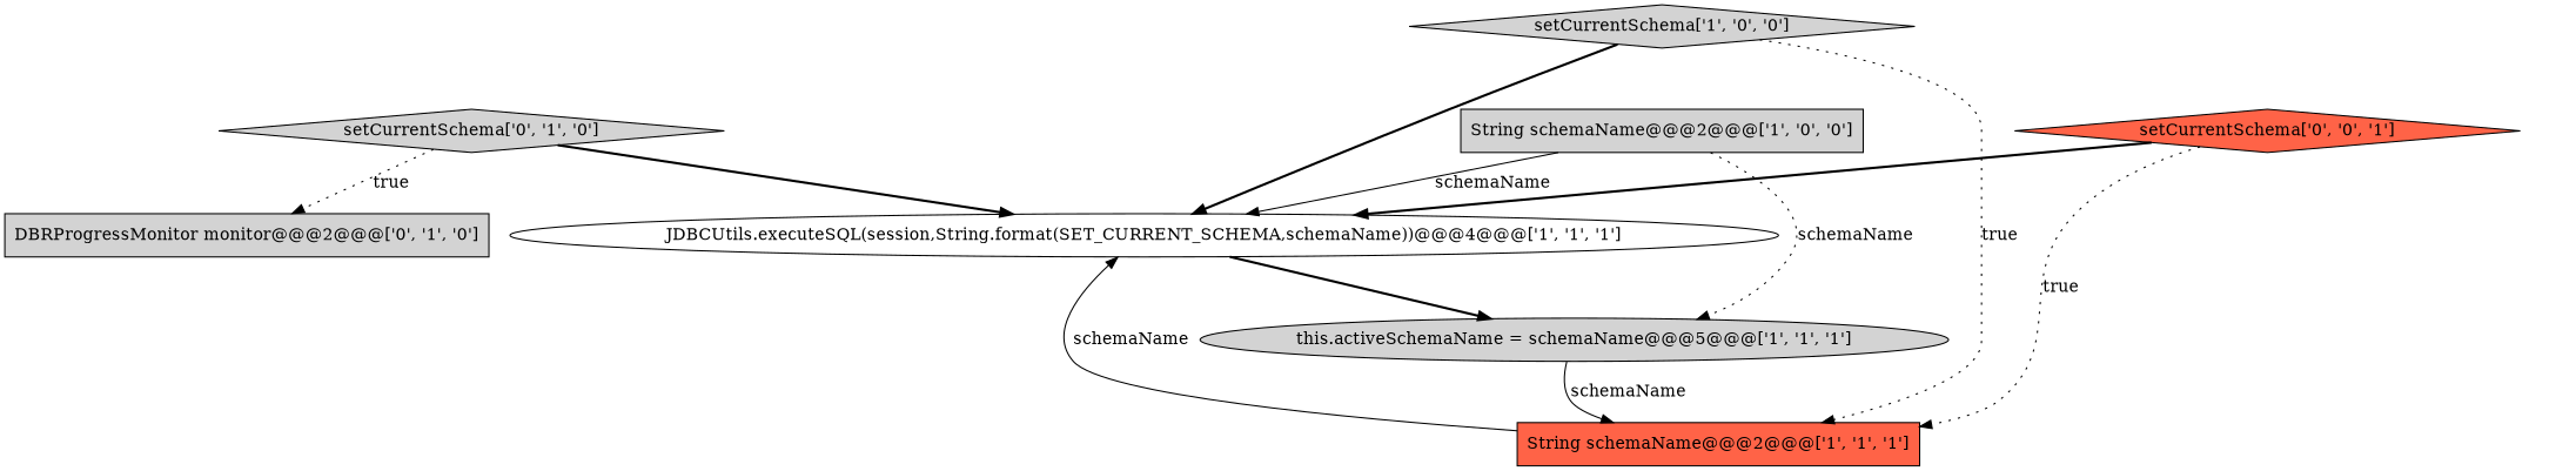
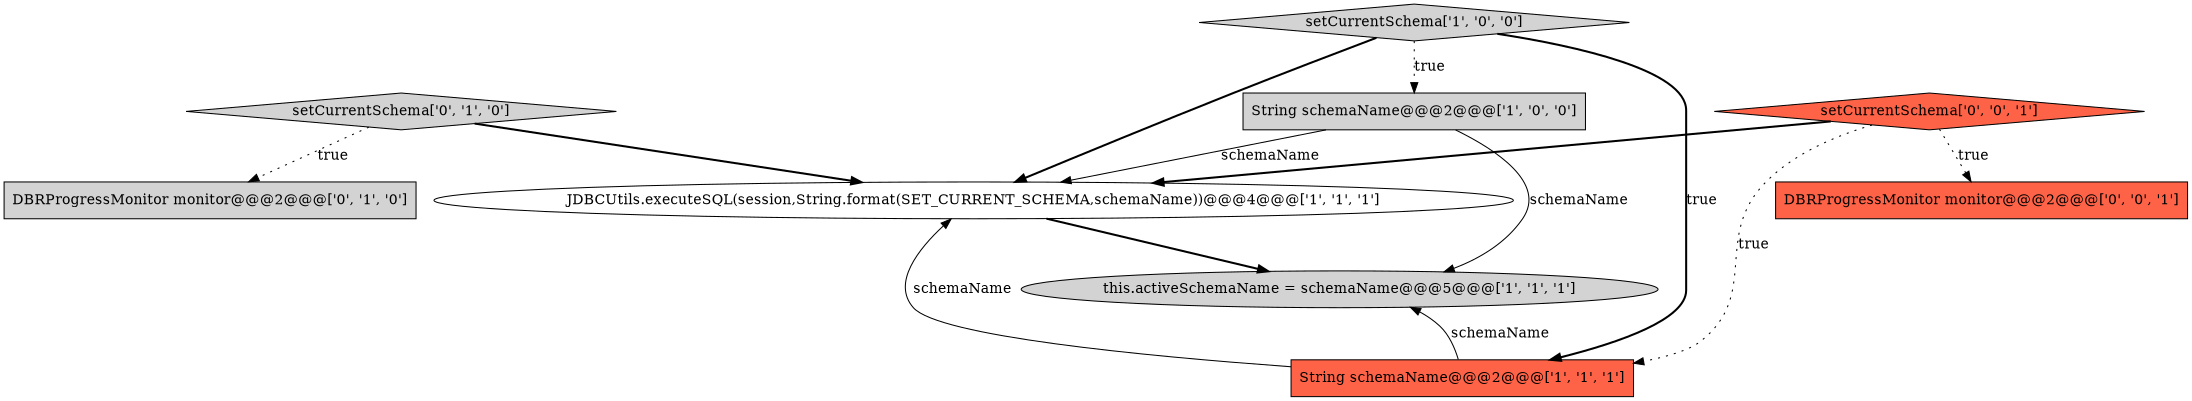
  digraph {
    node [fillcolor=lightgray shape=box style=filled]
    edge [style=dotted]
    n1 [label="DBRProgressMonitor monitor@@@2@@@['0', '1', '0']"]
    n2 [label="String schemaName@@@2@@@['1', '0', '0']"]
    n3 [label="this.activeSchemaName = schemaName@@@5@@@['1', '1', '1']" shape=ellipse]
    n4 [fillcolor=white label="JDBCUtils.executeSQL(session,String.format(SET_CURRENT_SCHEMA,schemaName))@@@4@@@['1', '1', '1']" shape=ellipse]
+   n5 [fillcolor=tomato label="DBRProgressMonitor monitor@@@2@@@['0', '0', '1']"]
    n6 [fillcolor=tomato label="String schemaName@@@2@@@['1', '1', '1']"]
    n7 [label="setCurrentSchema['1', '0', '0']" shape=diamond]
    n8 [fillcolor=tomato label="setCurrentSchema['0', '0', '1']" shape=diamond]
    n9 [label="setCurrentSchema['0', '1', '0']" shape=diamond]
-   n2 -> n3 [label=schemaName]
+   n2 -> n3 [label=schemaName style=solid]
    n2 -> n4 [label=schemaName style=solid]
    n4 -> n3 [style=bold]
-   n3 -> n6 [label=schemaName style=solid]
+   n6 -> n3 [label=schemaName style=solid]
    n6 -> n4 [label=schemaName style=solid]
+   n7 -> n2 [label=true]
    n7 -> n4 [style=bold]
-   n7 -> n6 [label=true]
+   n7 -> n6 [label=true style=bold]
    n8 -> n4 [style=bold]
+   n8 -> n5 [label=true]
    n8 -> n6 [label=true]
    n9 -> n1 [label=true]
    n9 -> n4 [style=bold]
  }
